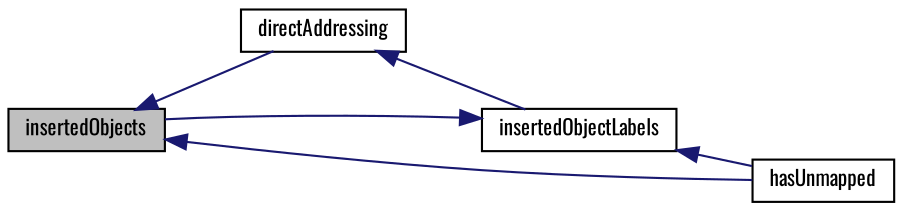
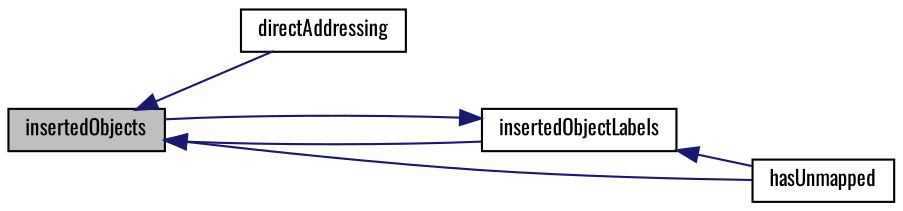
  digraph {
    fontname=Oswald
    rankdir=LR
    node [color=black fontname=Oswald fontsize=10 shape=record]
    edge [color=midnightblue dir=back fontname=Oswald fontsize=10 labelfontname=Helvetica labelfontsize=10 style=solid]
    n1 [fillcolor=grey75 fontcolor=black height=0.2 label=insertedObjects style=filled width=0.4]
    n2 [height=0.2 label=directAddressing width=0.4]
    n3 [height=0.2 label=hasUnmapped width=0.4]
    n4 [height=0.2 label=insertedObjectLabels width=0.4]
    n1 -> n2
    n1 -> n3
-   n2 -> n4
+   n1 -> n4
    n4 -> n1
    n4 -> n3
  }
